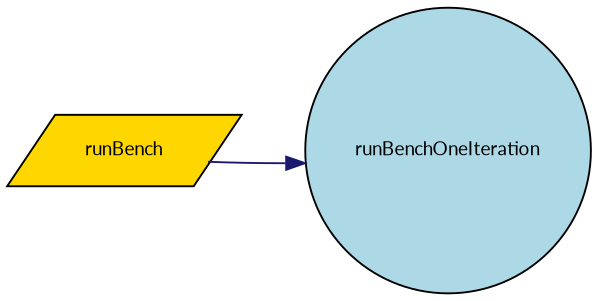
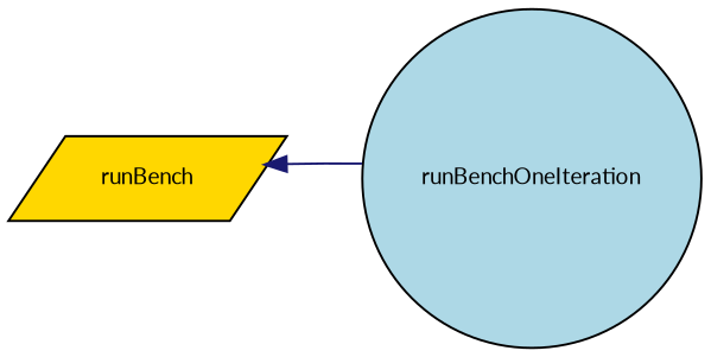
  digraph {
    rankdir=RL
    fontname=Lato
    node [color=black fontname=Lato fontsize=10 style=filled]
    n1 [fillcolor=lightblue fontcolor=black height=0.2 label=runBenchOneIteration shape=circle width=0.4]
    n2 [fillcolor=gold height=0.2 label=runBench shape=parallelogram width=0.4]
-   n1 -> n2 [color=midnightblue dir=back fontname=Lato fontsize=10 labelfontname=Helvetica labelfontsize=10 style=solid]
+   n2 -> n1 [color=midnightblue dir=back fontname=Lato fontsize=10 labelfontname=Helvetica labelfontsize=10 style=solid]
  }
